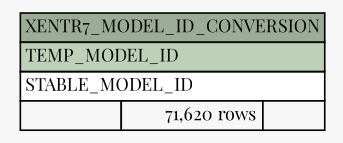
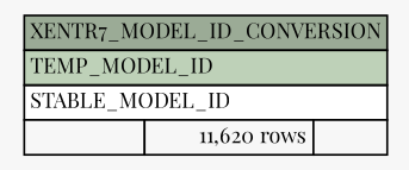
  digraph {
    bgcolor="#f7f7f7"
    fontname="Playfair Display"
    fontsize=11
    nodesep=0.18
    rankdir=TB
    ranksep=0.46
-   n1 [fontname="Playfair Display" fontsize=11 label=<     <TABLE BORDER="0" CELLBORDER="1" CELLSPACING="0" BGCOLOR="#ffffff">       <TR><TD COLSPAN="3" BGCOLOR="#9bab96" ALIGN="CENTER">XENTR7_MODEL_ID_CONVERSION</TD></TR>       <TR><TD PORT="TEMP_MODEL_ID" COLSPAN="3" BGCOLOR="#bed1b8" ALIGN="LEFT">TEMP_MODEL_ID</TD></TR>       <TR><TD PORT="STABLE_MODEL_ID" COLSPAN="3" ALIGN="LEFT">STABLE_MODEL_ID</TD></TR>       <TR><TD ALIGN="LEFT" BGCOLOR="#f7f7f7">  </TD><TD ALIGN="RIGHT" BGCOLOR="#f7f7f7">71,620 rows</TD><TD ALIGN="RIGHT" BGCOLOR="#f7f7f7">  </TD></TR>     </TABLE>> shape=plaintext]
+   n1 [fontname="Playfair Display" fontsize=11 label=<     <TABLE BORDER="0" CELLBORDER="1" CELLSPACING="0" BGCOLOR="#ffffff">       <TR><TD COLSPAN="3" BGCOLOR="#9bab96" ALIGN="CENTER">XENTR7_MODEL_ID_CONVERSION</TD></TR>       <TR><TD PORT="TEMP_MODEL_ID" COLSPAN="3" BGCOLOR="#bed1b8" ALIGN="LEFT">TEMP_MODEL_ID</TD></TR>       <TR><TD PORT="STABLE_MODEL_ID" COLSPAN="3" ALIGN="LEFT">STABLE_MODEL_ID</TD></TR>       <TR><TD ALIGN="LEFT" BGCOLOR="#f7f7f7">  </TD><TD ALIGN="RIGHT" BGCOLOR="#f7f7f7">11,620 rows</TD><TD ALIGN="RIGHT" BGCOLOR="#f7f7f7">  </TD></TR>     </TABLE>> shape=plaintext]
  }
